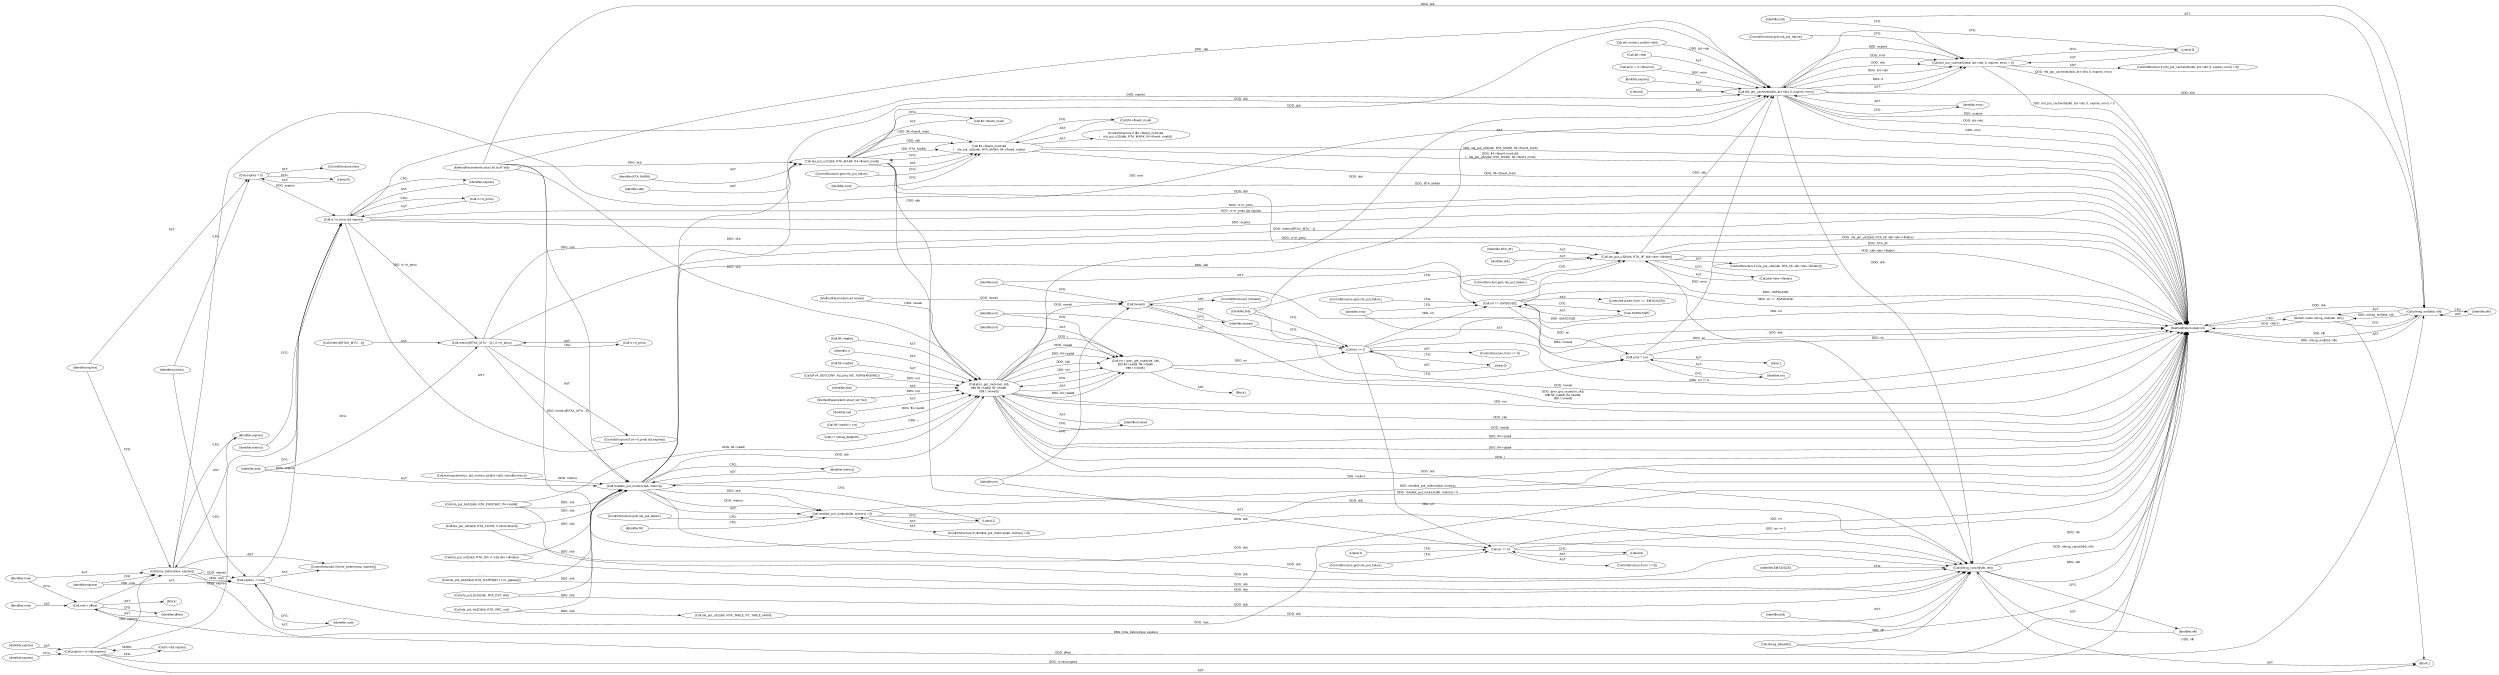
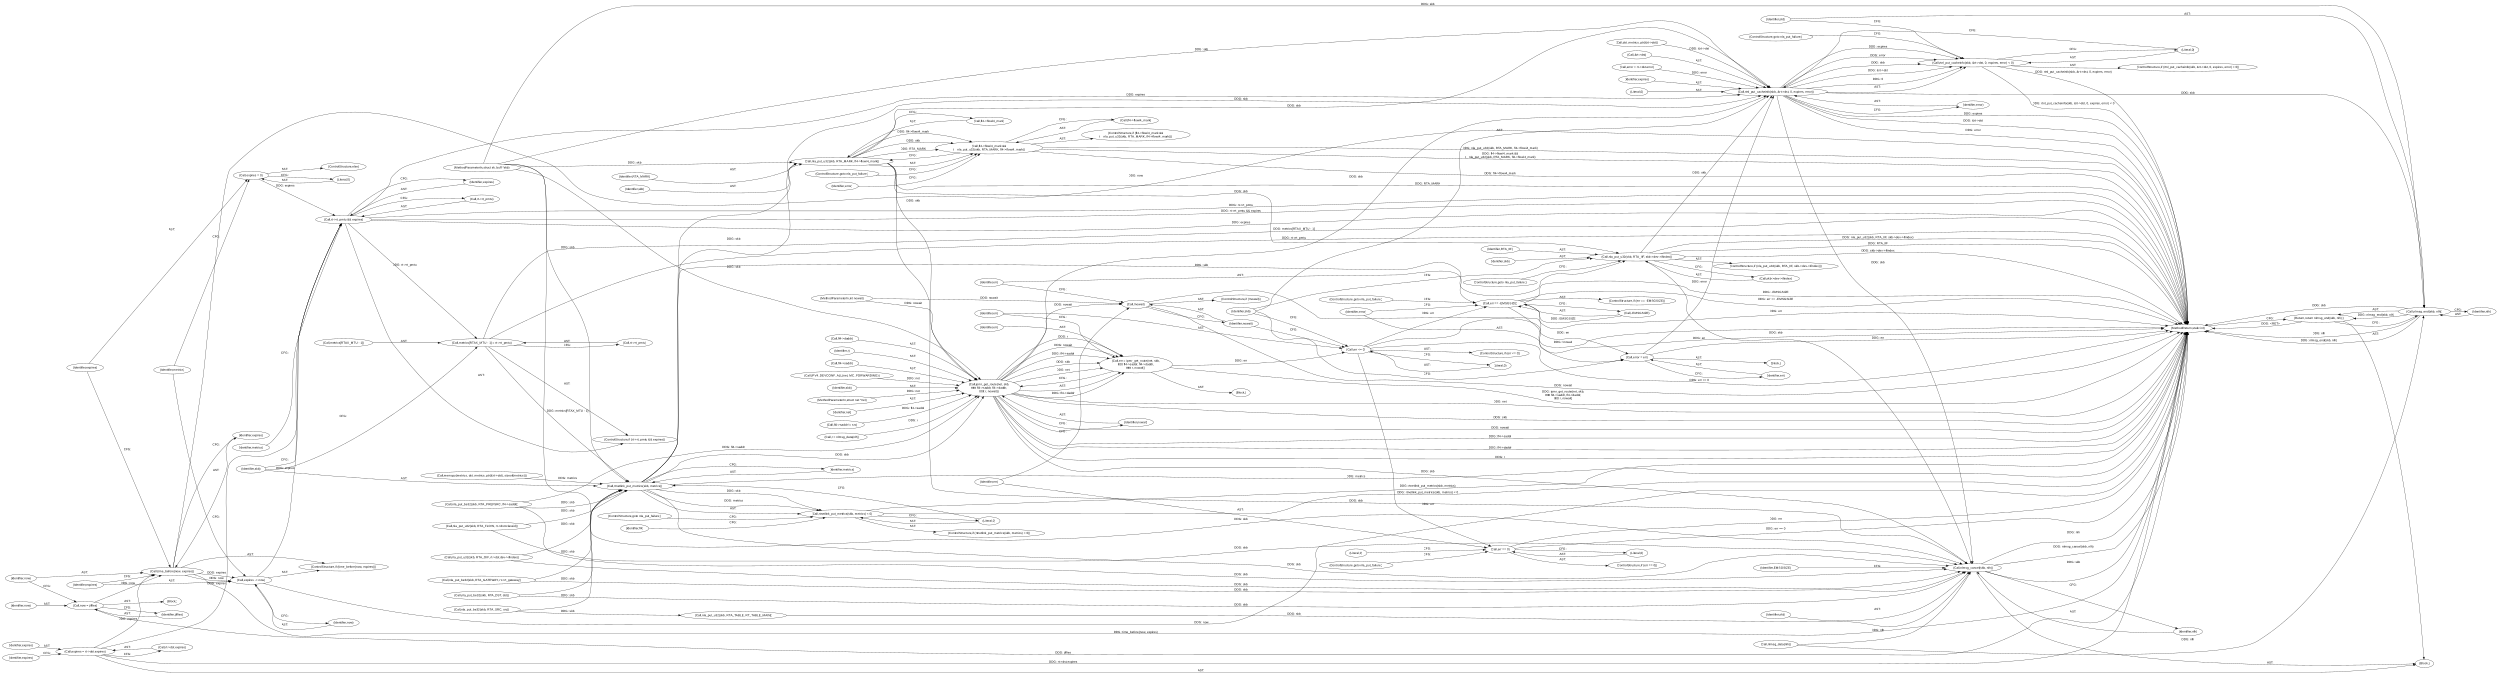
  digraph {
    fontname="Liberation Sans"
    rankdir=LR
    node [fontname="Liberation Sans"]
    edge [fontname="Liberation Sans"]
    n1 [label="(Call,metrics[RTAX_MTU - 1] = rt->rt_pmtu)"]
    n2 [label="(Call,rtnetlink_put_metrics(skb, metrics))"]
    n3 [label="(ControlStructure,if (rt->rt_pmtu && expires))"]
    n4 [label="(Call,rt->rt_pmtu)"]
    n5 [label="(MethodReturn,static int)"]
    n6 [label="(Call,rtnl_put_cacheinfo(skb, &rt->dst, 0, expires, error))"]
    n7 [label="(Call,rtnetlink_put_metrics(skb, metrics) < 0)"]
    n8 [label="(Call,nla_put_u32(skb, RTA_MARK, fl4->flowi4_mark))"]
    n9 [label="(Call,ipmr_get_route(net, skb,\n\t\t\t\t\t\t fl4->saddr, fl4->daddr,\n\t\t\t\t\t\t r, nowait))"]
    n10 [label="(Call,nlmsg_cancel(skb, nlh))"]
    n11 [label="(Call,nla_put_u32(skb, RTA_IIF, skb->dev->ifindex))"]
    n12 [label="(Identifier,metrics)"]
    n13 [label="(Return,return nlmsg_end(skb, nlh);)"]
    n14 [label="(Call,rt->rt_pmtu && expires)"]
    n15 [label="(Call,rt->rt_pmtu)"]
    n16 [label="(Identifier,expires)"]
    n17 [label="(Call,rtnl_put_cacheinfo(skb, &rt->dst, 0, expires, error) < 0)"]
    n18 [label="(Call,nlmsg_end(skb, nlh))"]
    n19 [label="(Identifier,error)"]
    n20 [label="(Call,expires = 0)"]
    n21 [label="(Literal,0)"]
    n22 [label="(ControlStructure,else)"]
    n23 [label="(Call,expires -= now)"]
    n24 [label="(Identifier,now)"]
    n25 [label="(ControlStructure,if (time_before(now, expires)))"]
    n26 [label="(Call,time_before(now, expires))"]
    n27 [label="(Identifier,expires)"]
    n28 [label="(Call,now = jiffies)"]
    n29 [label="(Block,)"]
    n30 [label="(Identifier,jiffies)"]
    n31 [label="(Call,expires = rt->dst.expires)"]
    n32 [label="(Block,)"]
    n33 [label="(Call,rt->dst.expires)"]
    n34 [label="(Literal,0)"]
    n35 [label="(ControlStructure,if (rtnetlink_put_metrics(skb, metrics) < 0))"]
    n36 [label="(Call,fl4->flowi4_mark &&\n\t    nla_put_u32(skb, RTA_MARK, fl4->flowi4_mark))"]
    n37 [label="(Call,fl4->flowi4_mark)"]
    n38 [label="(Call,err = ipmr_get_route(net, skb,\n\t\t\t\t\t\t fl4->saddr, fl4->daddr,\n\t\t\t\t\t\t r, nowait))"]
    n39 [label="(Call,!nowait)"]
    n40 [label="(Identifier,nowait)"]
    n41 [label="(Identifier,nlh)"]
    n42 [label="(ControlStructure,if (nla_put_u32(skb, RTA_IIF, skb->dev->ifindex)))"]
    n43 [label="(Call,skb->dev->ifindex)"]
    n44 [label="(Call,fl4->flowi4_mark)"]
    n45 [label="(ControlStructure,if (fl4->flowi4_mark &&\n\t    nla_put_u32(skb, RTA_MARK, fl4->flowi4_mark)))"]
    n46 [label="(Call,err <= 0)"]
    n47 [label="(Block,)"]
    n48 [label="(ControlStructure,if (!nowait))"]
    n49 [label="(Identifier,nowait)"]
    n50 [label="(Call,err == 0)"]
    n51 [label="(Call,err == -EMSGSIZE)"]
    n52 [label="(ControlStructure,if (err <= 0))"]
    n53 [label="(Literal,0)"]
    n54 [label="(ControlStructure,if (err == 0))"]
    n55 [label="(Literal,0)"]
    n56 [label="(Call,error = err)"]
    n57 [label="(Call,-EMSGSIZE)"]
    n58 [label="(ControlStructure,if (err == -EMSGSIZE))"]
    n59 [label="(Block,)"]
    n60 [label="(Identifier,err)"]
    n61 [label="(Literal,0)"]
    n62 [label="(ControlStructure,if (rtnl_put_cacheinfo(skb, &rt->dst, 0, expires, error) < 0))"]
    n63 [label="(Identifier,nlh)"]
    n64 [label="(Call,r = nlmsg_data(nlh))"]
    n65 [label="(Call,nla_put_u32(skb, RTA_TABLE, RT_TABLE_MAIN))"]
    n66 [label="(Call,fl4->daddr)"]
    n67 [label="(Identifier,err)"]
    n68 [label="(Identifier,r)"]
    n69 [label="(Call,fl4->saddr)"]
    n70 [label="(Call,nla_put_be32(skb, RTA_SRC, src))"]
    n71 [label="(Call,nla_put_u32(skb, RTA_FLOW, rt->dst.tclassid))"]
    n72 [label="(Identifier,skb)"]
    n73 [label="(ControlStructure,goto nla_put_failure;)"]
    n74 [label="(Call,metrics[RTAX_MTU - 1])"]
    n75 [label="(Call,IPV4_DEVCONF_ALL(net, MC_FORWARDING))"]
    n76 [label="(Call,dst_metrics_ptr(&rt->dst))"]
    n77 [label="(Identifier,skb)"]
    n78 [label="(Identifier,EMSGSIZE)"]
    n79 [label="(Identifier,skb)"]
    n80 [label="(ControlStructure,goto nla_put_failure;)"]
    n81 [label="(Identifier,RTA_MARK)"]
    n82 [label="(Call,nla_put_be32(skb, RTA_GATEWAY, rt->rt_gateway))"]
    n83 [label="(ControlStructure,goto nla_put_failure;)"]
    n84 [label="(Call,nla_put_u32(skb, RTA_OIF, rt->dst.dev->ifindex))"]
    n85 [label="(Call,&rt->dst)"]
    n86 [label="(Identifier,expires)"]
    n87 [label="(Identifier,error)"]
    n88 [label="(MethodParameterIn,struct net *net)"]
    n89 [label="(Call,nlmsg_data(nlh))"]
    n90 [label="(Identifier,now)"]
    n91 [label="(Identifier,err)"]
    n92 [label="(Identifier,err)"]
    n93 [label="(Identifier,error)"]
    n94 [label="(Call,nla_put_be32(skb, RTA_DST, dst))"]
    n95 [label="(Identifier,expires)"]
    n96 [label="(Identifier,RTA_IIF)"]
    n97 [label="(MethodParameterIn,int nowait)"]
    n98 [label="(Call,error = rt->dst.error)"]
    n99 [label="(ControlStructure,goto nla_put_failure;)"]
    n100 [label="(Identifier,fl4)"]
    n101 [label="(Identifier,metrics)"]
    n102 [label="(Identifier,skb)"]
    n103 [label="(Identifier,skb)"]
    n104 [label="(Identifier,net)"]
    n105 [label="(Identifier,expires)"]
    n106 [label="(ControlStructure,goto nla_put_failure;)"]
    n107 [label="(Identifier,expires)"]
    n108 [label="(Identifier,now)"]
    n109 [label="(Identifier,expires)"]
    n110 [label="(Identifier,skb)"]
    n111 [label="(Literal,0)"]
    n112 [label="(Call,memcpy(metrics, dst_metrics_ptr(&rt->dst), sizeof(metrics)))"]
    n113 [label="(ControlStructure,goto nla_put_failure;)"]
    n114 [label="(MethodParameterIn,struct sk_buff *skb)"]
    n115 [label="(Identifier,err)"]
    n116 [label="(Identifier,skb)"]
    n117 [label="(Literal,0)"]
    n118 [label="(Call,nla_put_be32(skb, RTA_PREFSRC, fl4->saddr))"]
    n119 [label="(Call,fl4->saddr != src)"]
    n120 [label="(Identifier,metrics)"]
    n1 -> n2 [label="DDG: metrics[RTAX_MTU - 1]"]
    n1 -> n3 [label="AST: "]
    n1 -> n4 [label="CFG: "]
    n1 -> n5 [label="DDG: metrics[RTAX_MTU - 1]"]
    n1 -> n5 [label="DDG: rt->rt_pmtu"]
    n2 -> n5 [label="DDG: metrics"]
    n2 -> n6 [label="DDG: skb"]
    n2 -> n7 [label="AST: "]
    n2 -> n7 [label="DDG: skb"]
    n2 -> n7 [label="DDG: metrics"]
    n2 -> n8 [label="DDG: skb"]
    n2 -> n9 [label="DDG: skb"]
    n2 -> n10 [label="DDG: skb"]
    n2 -> n11 [label="DDG: skb"]
    n2 -> n12 [label="CFG: "]
    n4 -> n1 [label="AST: "]
    n5 -> n13 [label="CFG: "]
    n6 -> n5 [label="DDG: expires"]
    n6 -> n5 [label="DDG: &rt->dst"]
    n6 -> n5 [label="DDG: error"]
    n6 -> n10 [label="DDG: skb"]
    n6 -> n17 [label="AST: "]
    n6 -> n17 [label="DDG: expires"]
    n6 -> n17 [label="DDG: error"]
    n6 -> n17 [label="DDG: skb"]
    n6 -> n17 [label="DDG: &rt->dst"]
    n6 -> n17 [label="DDG: 0"]
    n6 -> n18 [label="DDG: skb"]
    n6 -> n19 [label="CFG: "]
    n7 -> n5 [label="DDG: rtnetlink_put_metrics(skb, metrics)"]
    n7 -> n5 [label="DDG: rtnetlink_put_metrics(skb, metrics) < 0"]
    n7 -> n34 [label="CFG: "]
    n7 -> n35 [label="AST: "]
    n8 -> n5 [label="DDG: RTA_MARK"]
    n8 -> n6 [label="DDG: skb"]
    n8 -> n9 [label="DDG: skb"]
    n8 -> n10 [label="DDG: skb"]
    n8 -> n11 [label="DDG: skb"]
    n8 -> n36 [label="AST: "]
    n8 -> n36 [label="DDG: fl4->flowi4_mark"]
    n8 -> n36 [label="DDG: skb"]
    n8 -> n36 [label="DDG: RTA_MARK"]
    n8 -> n37 [label="CFG: "]
    n9 -> n5 [label="DDG: r"]
    n9 -> n5 [label="DDG: net"]
    n9 -> n5 [label="DDG: skb"]
    n9 -> n5 [label="DDG: nowait"]
    n9 -> n5 [label="DDG: fl4->saddr"]
    n9 -> n5 [label="DDG: fl4->daddr"]
    n9 -> n6 [label="DDG: skb"]
    n9 -> n10 [label="DDG: skb"]
    n9 -> n38 [label="AST: "]
    n9 -> n38 [label="DDG: fl4->daddr"]
    n9 -> n38 [label="DDG: r"]
    n9 -> n38 [label="DDG: nowait"]
    n9 -> n38 [label="DDG: fl4->saddr"]
    n9 -> n38 [label="DDG: skb"]
    n9 -> n38 [label="DDG: net"]
    n9 -> n39 [label="DDG: nowait"]
    n9 -> n40 [label="CFG: "]
    n10 -> n5 [label="DDG: nlh"]
    n10 -> n5 [label="DDG: nlmsg_cancel(skb, nlh)"]
    n10 -> n5 [label="DDG: skb"]
    n10 -> n32 [label="AST: "]
    n10 -> n41 [label="CFG: "]
    n11 -> n5 [label="DDG: nla_put_u32(skb, RTA_IIF, skb->dev->ifindex)"]
    n11 -> n5 [label="DDG: RTA_IIF"]
    n11 -> n5 [label="DDG: skb->dev->ifindex"]
    n11 -> n6 [label="DDG: skb"]
    n11 -> n10 [label="DDG: skb"]
    n11 -> n42 [label="AST: "]
    n11 -> n43 [label="CFG: "]
    n12 -> n2 [label="AST: "]
    n13 -> n5 [label="DDG: <RET>"]
    n13 -> n18 [label="CFG: "]
    n13 -> n32 [label="AST: "]
    n14 -> n1 [label="DDG: rt->rt_pmtu"]
    n14 -> n3 [label="AST: "]
    n14 -> n5 [label="DDG: rt->rt_pmtu && expires"]
    n14 -> n5 [label="DDG: rt->rt_pmtu"]
    n14 -> n5 [label="DDG: expires"]
    n14 -> n6 [label="DDG: expires"]
    n14 -> n15 [label="CFG: "]
    n14 -> n16 [label="CFG: "]
    n15 -> n14 [label="AST: "]
    n16 -> n14 [label="AST: "]
    n17 -> n5 [label="DDG: rtnl_put_cacheinfo(skb, &rt->dst, 0, expires, error)"]
    n17 -> n5 [label="DDG: rtnl_put_cacheinfo(skb, &rt->dst, 0, expires, error) < 0"]
    n17 -> n61 [label="CFG: "]
    n17 -> n62 [label="AST: "]
    n18 -> n5 [label="DDG: skb"]
    n18 -> n5 [label="DDG: nlh"]
    n18 -> n5 [label="DDG: nlmsg_end(skb, nlh)"]
    n18 -> n13 [label="AST: "]
    n18 -> n13 [label="DDG: nlmsg_end(skb, nlh)"]
    n18 -> n63 [label="CFG: "]
    n19 -> n6 [label="AST: "]
    n20 -> n14 [label="DDG: expires"]
    n20 -> n21 [label="CFG: "]
    n20 -> n22 [label="AST: "]
    n21 -> n20 [label="AST: "]
    n23 -> n5 [label="DDG: now"]
    n23 -> n14 [label="DDG: expires"]
    n23 -> n24 [label="CFG: "]
    n23 -> n25 [label="AST: "]
    n24 -> n23 [label="AST: "]
    n26 -> n5 [label="DDG: time_before(now, expires)"]
    n26 -> n5 [label="DDG: now"]
    n26 -> n23 [label="DDG: now"]
    n26 -> n23 [label="DDG: expires"]
    n26 -> n25 [label="AST: "]
    n26 -> n27 [label="CFG: "]
    n27 -> n26 [label="AST: "]
    n28 -> n5 [label="DDG: jiffies"]
    n28 -> n26 [label="DDG: now"]
    n28 -> n29 [label="AST: "]
    n28 -> n30 [label="CFG: "]
    n30 -> n28 [label="AST: "]
    n31 -> n5 [label="DDG: rt->dst.expires"]
    n31 -> n14 [label="DDG: expires"]
    n31 -> n26 [label="DDG: expires"]
    n31 -> n32 [label="AST: "]
    n31 -> n33 [label="CFG: "]
-   n33 -> n31 [label="MARK: "]
+   n33 -> n31 [label="AST: "]
    n34 -> n2 [label="CFG: "]
    n34 -> n7 [label="AST: "]
    n36 -> n5 [label="DDG: nla_put_u32(skb, RTA_MARK, fl4->flowi4_mark)"]
    n36 -> n5 [label="DDG: fl4->flowi4_mark &&\n\t    nla_put_u32(skb, RTA_MARK, fl4->flowi4_mark)"]
    n36 -> n5 [label="DDG: fl4->flowi4_mark"]
    n36 -> n8 [label="CFG: "]
    n36 -> n44 [label="CFG: "]
    n36 -> n45 [label="AST: "]
    n37 -> n8 [label="AST: "]
    n38 -> n5 [label="DDG: ipmr_get_route(net, skb,\n\t\t\t\t\t\t fl4->saddr, fl4->daddr,\n\t\t\t\t\t\t r, nowait)"]
    n38 -> n9 [label="CFG: "]
    n38 -> n46 [label="DDG: err"]
    n38 -> n47 [label="AST: "]
    n39 -> n5 [label="DDG: nowait"]
    n39 -> n5 [label="DDG: !nowait"]
    n39 -> n48 [label="AST: "]
    n39 -> n49 [label="CFG: "]
    n40 -> n9 [label="AST: "]
    n41 -> n10 [label="AST: "]
    n43 -> n11 [label="AST: "]
    n44 -> n36 [label="AST: "]
    n46 -> n5 [label="DDG: err"]
    n46 -> n5 [label="DDG: err <= 0"]
    n46 -> n50 [label="DDG: err"]
    n46 -> n51 [label="DDG: err"]
    n46 -> n52 [label="AST: "]
    n46 -> n53 [label="CFG: "]
    n49 -> n39 [label="AST: "]
    n49 -> n46 [label="CFG: "]
    n50 -> n5 [label="DDG: err"]
    n50 -> n5 [label="DDG: err == 0"]
    n50 -> n54 [label="AST: "]
    n50 -> n55 [label="CFG: "]
    n51 -> n5 [label="DDG: -EMSGSIZE"]
    n51 -> n5 [label="DDG: err == -EMSGSIZE"]
    n51 -> n5 [label="DDG: err"]
    n51 -> n56 [label="DDG: err"]
    n51 -> n57 [label="CFG: "]
    n51 -> n58 [label="AST: "]
    n53 -> n46 [label="AST: "]
    n55 -> n50 [label="AST: "]
    n56 -> n5 [label="DDG: err"]
    n56 -> n6 [label="DDG: error"]
    n56 -> n59 [label="AST: "]
    n56 -> n60 [label="CFG: "]
    n57 -> n51 [label="AST: "]
    n57 -> n51 [label="DDG: EMSGSIZE"]
    n60 -> n56 [label="AST: "]
    n61 -> n6 [label="CFG: "]
    n61 -> n17 [label="AST: "]
    n63 -> n18 [label="AST: "]
    n64 -> n9 [label="DDG: r"]
    n65 -> n10 [label="DDG: skb"]
    n66 -> n9 [label="AST: "]
    n67 -> n39 [label="CFG: "]
    n67 -> n51 [label="AST: "]
    n68 -> n9 [label="AST: "]
    n69 -> n9 [label="AST: "]
    n70 -> n2 [label="DDG: skb"]
    n70 -> n65 [label="DDG: skb"]
    n71 -> n2 [label="DDG: skb"]
    n71 -> n10 [label="DDG: skb"]
    n72 -> n1 [label="CFG: "]
    n72 -> n2 [label="AST: "]
    n72 -> n14 [label="CFG: "]
    n73 -> n11 [label="CFG: "]
    n74 -> n1 [label="AST: "]
    n75 -> n9 [label="DDG: net"]
    n76 -> n6 [label="DDG: &rt->dst"]
    n77 -> n6 [label="AST: "]
    n77 -> n11 [label="CFG: "]
    n77 -> n46 [label="CFG: "]
    n77 -> n56 [label="CFG: "]
    n78 -> n10 [label="CFG: "]
    n79 -> n9 [label="AST: "]
    n80 -> n51 [label="CFG: "]
    n81 -> n8 [label="AST: "]
    n82 -> n2 [label="DDG: skb"]
    n82 -> n10 [label="DDG: skb"]
    n83 -> n17 [label="CFG: "]
    n84 -> n2 [label="DDG: skb"]
    n84 -> n10 [label="DDG: skb"]
    n85 -> n6 [label="AST: "]
    n86 -> n31 [label="AST: "]
    n87 -> n36 [label="CFG: "]
    n88 -> n9 [label="DDG: net"]
    n89 -> n10 [label="DDG: nlh"]
    n89 -> n18 [label="DDG: nlh"]
    n90 -> n26 [label="AST: "]
    n90 -> n28 [label="CFG: "]
    n91 -> n38 [label="CFG: "]
    n91 -> n46 [label="AST: "]
    n92 -> n39 [label="CFG: "]
    n92 -> n50 [label="AST: "]
    n93 -> n51 [label="CFG: "]
    n93 -> n56 [label="AST: "]
    n94 -> n2 [label="DDG: skb"]
    n94 -> n10 [label="DDG: skb"]
    n95 -> n31 [label="CFG: "]
    n96 -> n11 [label="AST: "]
    n97 -> n9 [label="DDG: nowait"]
    n97 -> n39 [label="DDG: nowait"]
    n98 -> n6 [label="DDG: error"]
    n99 -> n7 [label="CFG: "]
    n100 -> n7 [label="CFG: "]
    n101 -> n20 [label="CFG: "]
    n101 -> n23 [label="CFG: "]
    n102 -> n8 [label="AST: "]
    n103 -> n17 [label="CFG: "]
    n103 -> n18 [label="AST: "]
    n104 -> n9 [label="AST: "]
    n105 -> n6 [label="AST: "]
    n106 -> n50 [label="CFG: "]
    n107 -> n23 [label="AST: "]
    n107 -> n26 [label="CFG: "]
    n108 -> n28 [label="AST: "]
    n109 -> n20 [label="AST: "]
    n109 -> n26 [label="CFG: "]
    n110 -> n11 [label="AST: "]
    n111 -> n6 [label="AST: "]
    n112 -> n2 [label="DDG: metrics"]
    n113 -> n36 [label="CFG: "]
    n114 -> n2 [label="DDG: skb"]
    n114 -> n6 [label="DDG: skb"]
    n114 -> n8 [label="DDG: skb"]
    n114 -> n9 [label="DDG: skb"]
    n114 -> n10 [label="DDG: skb"]
    n114 -> n18 [label="DDG: skb"]
    n115 -> n38 [label="AST: "]
    n116 -> n10 [label="AST: "]
    n117 -> n50 [label="CFG: "]
    n118 -> n2 [label="DDG: skb"]
    n118 -> n9 [label="DDG: fl4->saddr"]
    n118 -> n10 [label="DDG: skb"]
    n119 -> n9 [label="DDG: fl4->saddr"]
    n120 -> n14 [label="CFG: "]
  }
